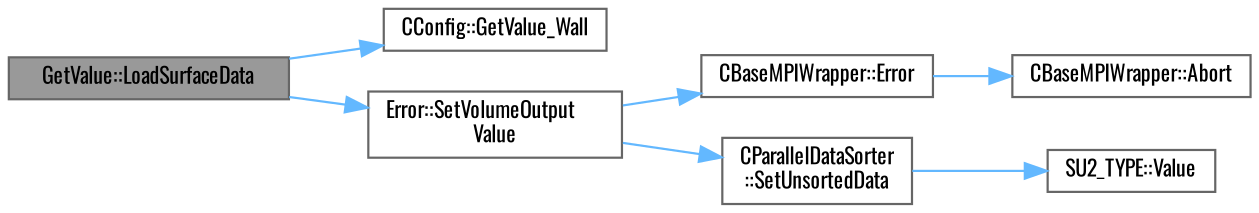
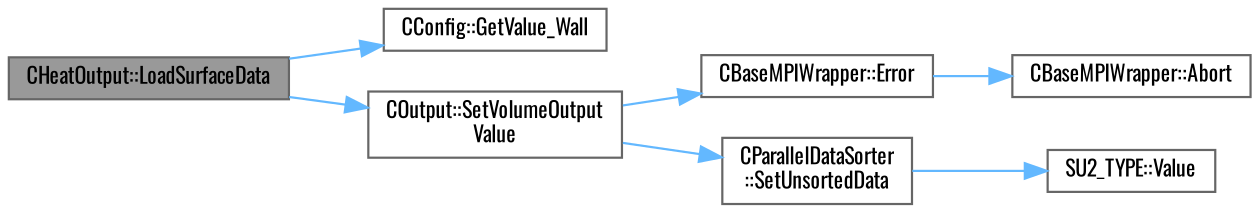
  digraph {
    fontname=Oswald
    rankdir=LR
    node [color=grey40 fillcolor=white fontname=Oswald fontsize=10 shape=box style=filled]
    edge [color=steelblue1 fontname=Oswald fontsize=10 labelfontname=Helvetica labelfontsize=10 style=solid]
-   n1 [color=gray40 fillcolor=grey60 fontcolor=black height=0.2 label="GetValue::LoadSurfaceData" width=0.4]
+   n1 [color=gray40 fillcolor=grey60 fontcolor=black height=0.2 label="CHeatOutput::LoadSurfaceData" width=0.4]
    n2 [height=0.2 label="CConfig::GetValue_Wall" width=0.4]
-   n3 [height=0.2 label="Error::SetVolumeOutput\lValue" width=0.4]
+   n3 [height=0.2 label="COutput::SetVolumeOutput\lValue" width=0.4]
    n4 [height=0.2 label="CBaseMPIWrapper::Error" width=0.4]
    n5 [height=0.2 label="CParallelDataSorter\l::SetUnsortedData" width=0.4]
    n6 [height=0.2 label="CBaseMPIWrapper::Abort" width=0.4]
    n7 [height=0.2 label="SU2_TYPE::Value" width=0.4]
    n1 -> n2
    n1 -> n3
    n3 -> n4
    n3 -> n5
    n4 -> n6
    n5 -> n7
  }
